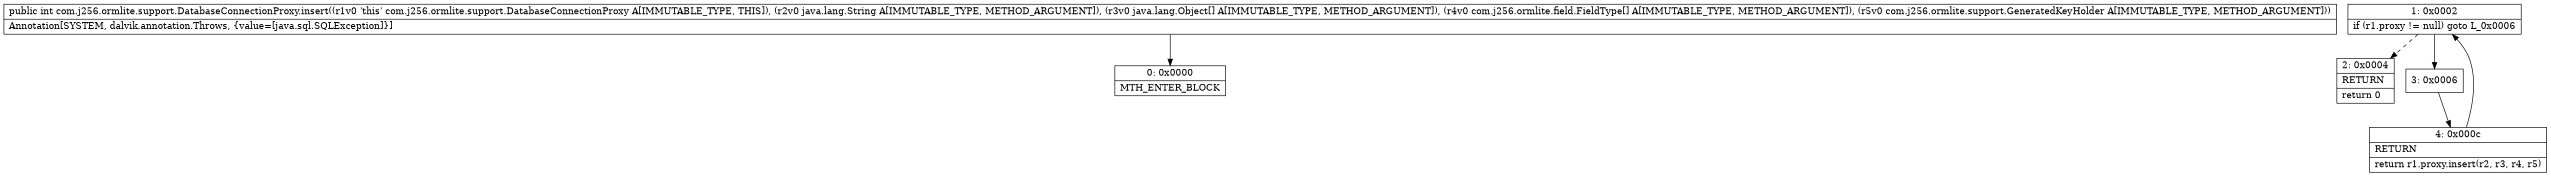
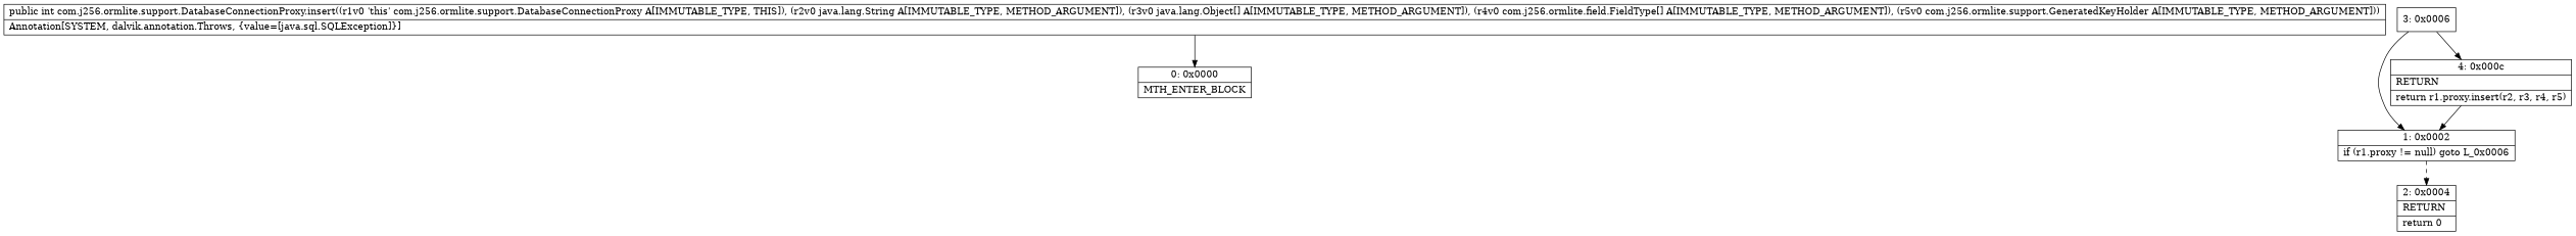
  digraph {
    node [shape=record]
    n1 [label="{0\:\ 0x0000|MTH_ENTER_BLOCK\l}"]
    n2 [label="{1\:\ 0x0002|if (r1.proxy != null) goto L_0x0006\l}"]
    n3 [label="{2\:\ 0x0004|RETURN\l|return 0\l}"]
    n4 [label="{3\:\ 0x0006}"]
    n5 [label="{4\:\ 0x000c|RETURN\l|return r1.proxy.insert(r2, r3, r4, r5)\l}"]
    n6 [label="{public int com.j256.ormlite.support.DatabaseConnectionProxy.insert((r1v0 'this' com.j256.ormlite.support.DatabaseConnectionProxy A[IMMUTABLE_TYPE, THIS]), (r2v0 java.lang.String A[IMMUTABLE_TYPE, METHOD_ARGUMENT]), (r3v0 java.lang.Object[] A[IMMUTABLE_TYPE, METHOD_ARGUMENT]), (r4v0 com.j256.ormlite.field.FieldType[] A[IMMUTABLE_TYPE, METHOD_ARGUMENT]), (r5v0 com.j256.ormlite.support.GeneratedKeyHolder A[IMMUTABLE_TYPE, METHOD_ARGUMENT]))  | Annotation[SYSTEM, dalvik.annotation.Throws, \{value=[java.sql.SQLException]\}]\l}"]
    n2 -> n3 [style=dashed]
-   n2 -> n4
+   n4 -> n2
    n4 -> n5
    n5 -> n2
    n6 -> n1
  }
